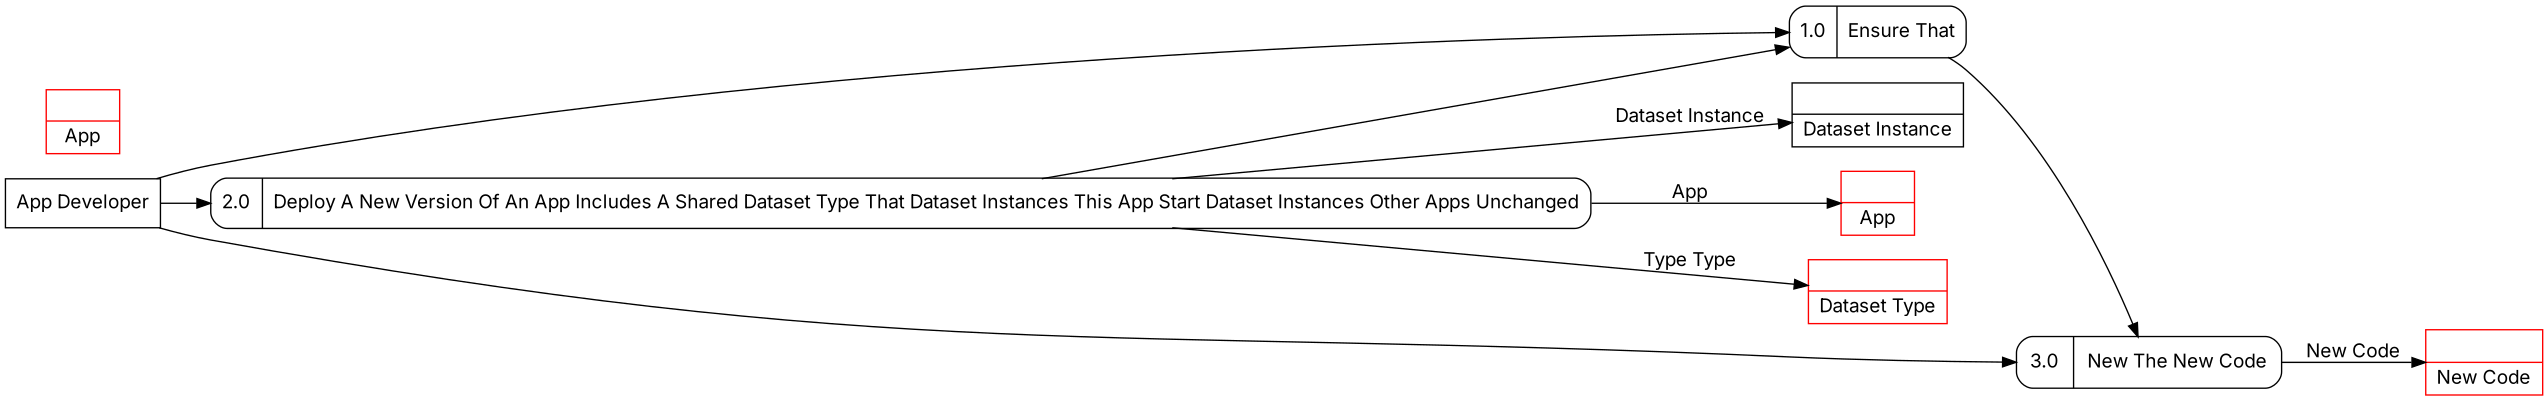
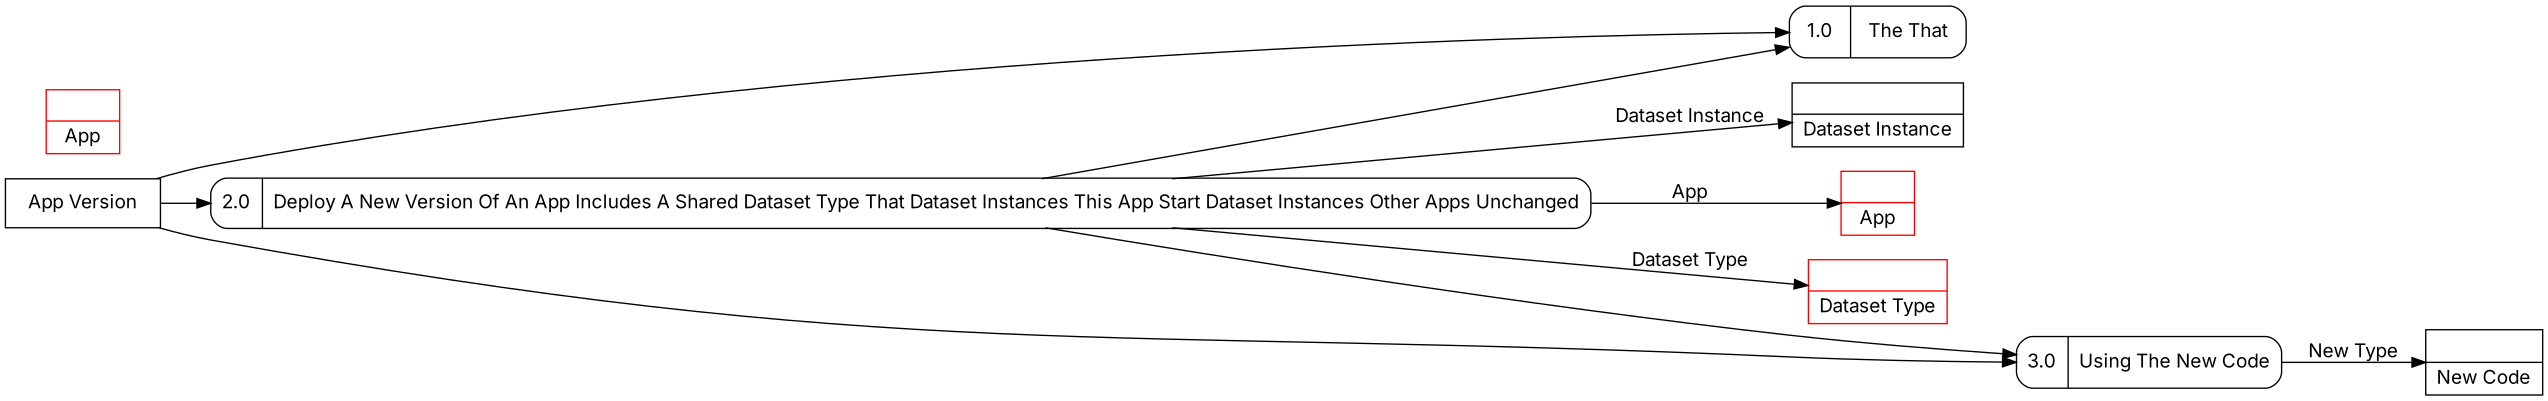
  digraph {
    fontname=Inter
    rankdir=LR
    node [fontname=Inter shape=record]
    edge [fontname=Inter]
    n1 [color=black label="<f0>  |<f1> Dataset Instance "]
    n2 [color=red label="<f0>  |<f1> App "]
-   n3 [label="<f0>  |<f1> New Code " color=red]
+   n3 [label="<f0>  |<f1> New Code "]
    n4 [color=red label="<f0>  |<f1> App "]
    n5 [color=red label="<f0>  |<f1> Dataset Type "]
-   n6 [label="App Developer" shape=box]
-   n7 [label="{<f0> 1.0|<f1> Ensure That }" shape=Mrecord]
+   n6 [label="App Version" shape=box]
+   n7 [label="{<f0> 1.0|<f1> The That }" shape=Mrecord]
    n8 [label="{<f0> 2.0|<f1> Deploy A New Version Of An App Includes A Shared Dataset Type That Dataset Instances This App Start Dataset Instances Other Apps Unchanged }" shape=Mrecord]
-   n9 [label="{<f0> 3.0|<f1> New The New Code }" shape=Mrecord]
+   n9 [label="{<f0> 3.0|<f1> Using The New Code }" shape=Mrecord]
    n6 -> n7
    n6 -> n8
    n6 -> n9
    n8 -> n1 [label="Dataset Instance"]
    n8 -> n2 [label=App]
-   n8 -> n5 [label="Type Type"]
+   n8 -> n5 [label="Dataset Type"]
    n8 -> n7
-   n7 -> n9
-   n9 -> n3 [label="New Code"]
+   n8 -> n9
+   n9 -> n3 [label="New Type"]
  }
